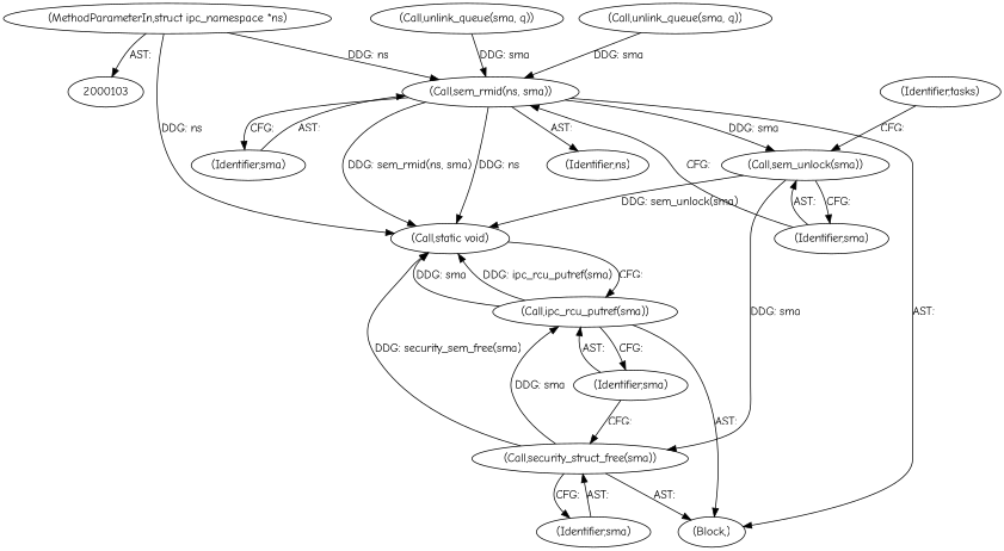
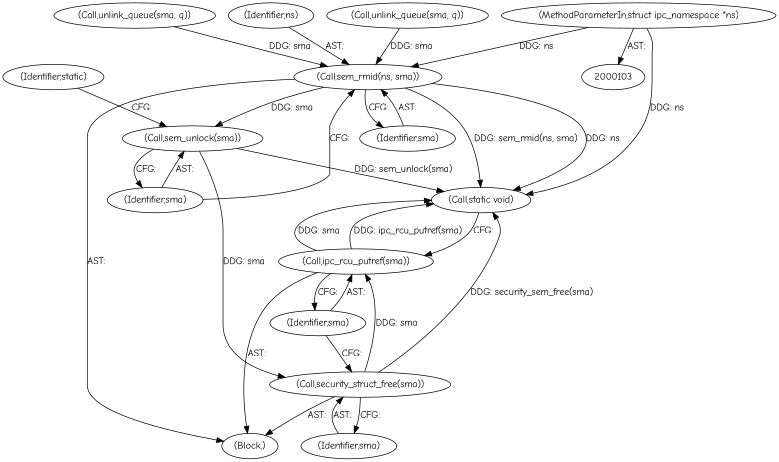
  digraph {
    fontname="Comic Neue"
    node [fontname="Comic Neue"]
    edge [fontname="Comic Neue"]
    n1 [label="(MethodParameterIn,struct ipc_namespace *ns)"]
    n2 [label="(Call,sem_rmid(ns, sma))"]
    n3 [label="(Call,static void)"]
    n4 [label=2000103]
    n5 [label="(Call,sem_unlock(sma))"]
    n6 [label="(Identifier,sma)"]
    n7 [label="(Block,)"]
    n8 [label="(Call,ipc_rcu_putref(sma))"]
    n9 [label="(Call,security_struct_free(sma))"]
    n10 [label="(Identifier,sma)"]
    n11 [label="(Identifier,sma)"]
    n12 [label="(Identifier,sma)"]
-   n13 [label="(Identifier,tasks)"]
+   n13 [label="(Identifier,static)"]
    n14 [label="(Identifier,ns)"]
    n15 [label="(Call,unlink_queue(sma, q))"]
    n16 [label="(Call,unlink_queue(sma, q))"]
    n1 -> n2 [label="DDG: ns"]
    n1 -> n3 [label="DDG: ns"]
    n1 -> n4 [label="AST: "]
    n2 -> n3 [label="DDG: sem_rmid(ns, sma)"]
    n2 -> n3 [label="DDG: ns"]
    n2 -> n5 [label="DDG: sma"]
    n2 -> n6 [label="CFG: "]
    n2 -> n7 [label="AST: "]
    n3 -> n8 [label="CFG: "]
    n5 -> n3 [label="DDG: sem_unlock(sma)"]
    n5 -> n9 [label="DDG: sma"]
    n5 -> n10 [label="CFG: "]
    n6 -> n2 [label="AST: "]
    n8 -> n3 [label="DDG: sma"]
    n8 -> n3 [label="DDG: ipc_rcu_putref(sma)"]
    n8 -> n7 [label="AST: "]
    n8 -> n12 [label="CFG: "]
    n9 -> n3 [label="DDG: security_sem_free(sma)"]
    n9 -> n7 [label="AST: "]
    n9 -> n8 [label="DDG: sma"]
    n9 -> n11 [label="CFG: "]
    n10 -> n2 [label="CFG: "]
    n10 -> n5 [label="AST: "]
    n11 -> n9 [label="AST: "]
    n12 -> n8 [label="AST: "]
    n12 -> n9 [label="CFG: "]
    n13 -> n5 [label="CFG: "]
-   n2 -> n14 [label="AST: "]
+   n14 -> n2 [label="AST: "]
    n15 -> n2 [label="DDG: sma"]
    n16 -> n2 [label="DDG: sma"]
  }
